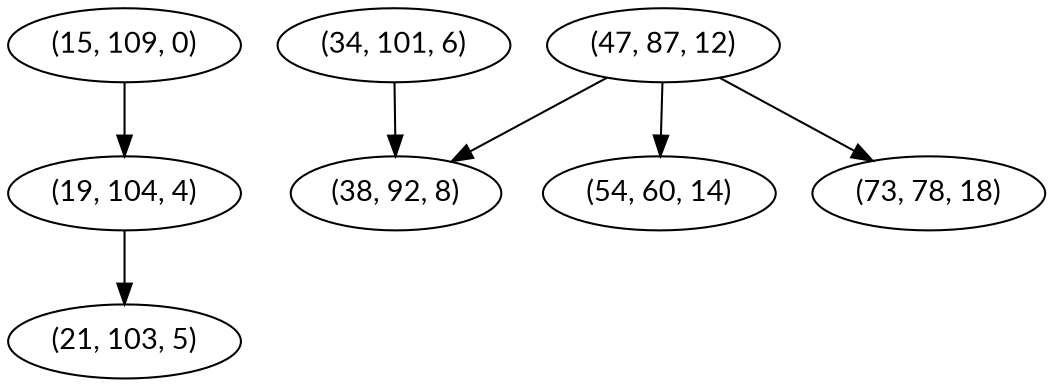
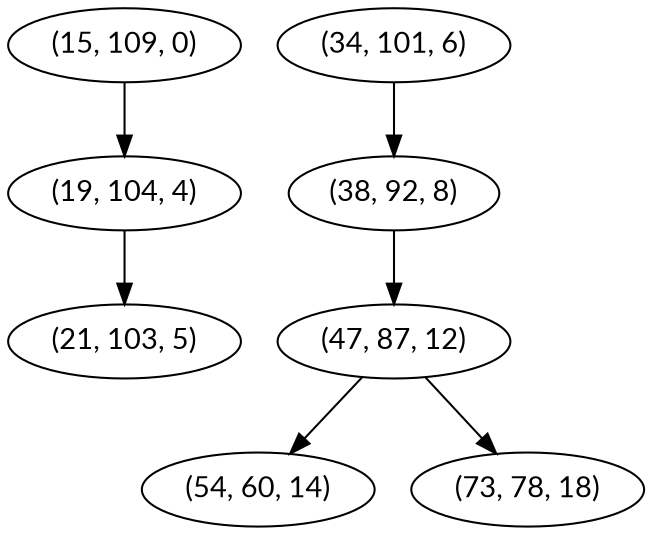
  digraph {
    fontname=Lato
    node [fontname=Lato]
    edge [fontname=Lato]
    "(15, 109, 0)"
    "(19, 104, 4)"
    "(21, 103, 5)"
    "(34, 101, 6)"
    "(38, 92, 8)"
    "(47, 87, 12)"
    n7 [label="(54, 60, 14)"]
    "(73, 78, 18)"
    "(15, 109, 0)" -> "(19, 104, 4)"
    "(19, 104, 4)" -> "(21, 103, 5)"
    "(34, 101, 6)" -> "(38, 92, 8)"
-   "(47, 87, 12)" -> "(38, 92, 8)"
+   "(38, 92, 8)" -> "(47, 87, 12)"
    "(47, 87, 12)" -> n7
    "(47, 87, 12)" -> "(73, 78, 18)"
  }
